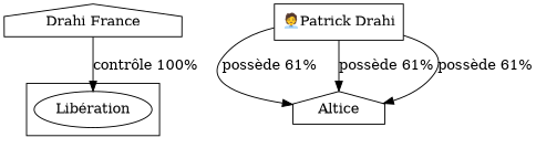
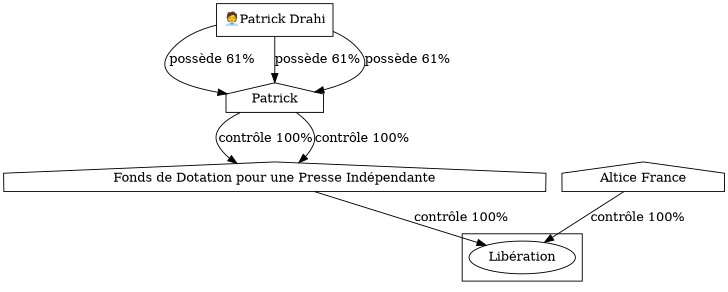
  digraph {
    fontname="DejaVu Serif"
    rankdir=TB
    node [fontname="DejaVu Serif" shape=house]
    edge [fontname="DejaVu Serif"]
    n1 [label="Libération" shape=""]
    n2 [label="🧑‍💼Patrick Drahi" shape=box]
-   n3 [label=Altice]
-   n5 [label="Drahi France"]
+   n3 [label=Patrick]
+   n4 [label="Fonds de Dotation pour une Presse Indépendante"]
+   n5 [label="Altice France"]
    subgraph cluster_1 {
      n1
    }
    subgraph sub_2 {
      n2
    }
    n2 -> n3 [label="possède 61%"]
    n2 -> n3 [label="possède 61%"]
    n2 -> n3 [label="possède 61%"]
+   n3 -> n4 [label="contrôle 100%"]
+   n3 -> n4 [label="contrôle 100%"]
+   n4 -> n1 [label="contrôle 100%"]
    n5 -> n1 [label="contrôle 100%"]
  }
